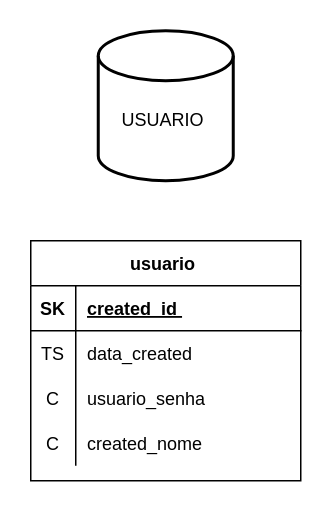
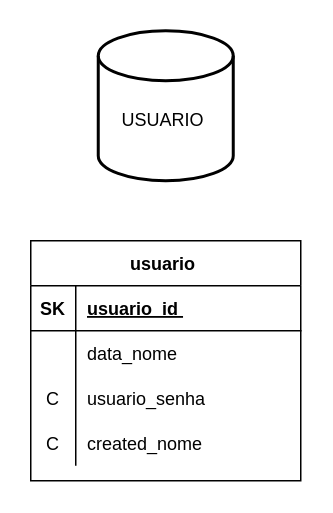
  <mxCell id="0" />
  <mxCell id="1" parent="0" />
  <mxCell id="2" value="" style="strokeWidth=2;html=1;shape=mxgraph.flowchart.database;whiteSpace=wrap;" vertex="1" parent="1"><mxGeometry x="65" y="20" width="90" height="100" as="geometry" /></mxCell>
  <mxCell id="3" value="USUARIO&amp;nbsp;" style="text;html=1;strokeColor=none;fillColor=none;align=center;verticalAlign=middle;whiteSpace=wrap;rounded=0;" vertex="1" parent="1"><mxGeometry x="90" y="70" width="40" height="20" as="geometry" /></mxCell>
  <mxCell id="4" value="usuario " style="shape=table;startSize=30;container=1;collapsible=1;childLayout=tableLayout;fixedRows=1;rowLines=0;fontStyle=1;align=center;resizeLast=1;" vertex="1" parent="1"><mxGeometry x="20" y="160" width="180" height="160" as="geometry"><mxRectangle x="25" y="230" width="80" height="30" as="alternateBounds" /></mxGeometry></mxCell>
  <mxCell id="5" value="" style="shape=partialRectangle;collapsible=0;dropTarget=0;pointerEvents=0;fillColor=none;top=0;left=0;bottom=1;right=0;points=[[0,0.5],[1,0.5]];portConstraint=eastwest;" vertex="1" parent="4"><mxGeometry y="30" width="180" height="30" as="geometry" /></mxCell>
  <mxCell id="6" value="SK" style="shape=partialRectangle;connectable=0;fillColor=none;top=0;left=0;bottom=0;right=0;fontStyle=1;overflow=hidden;" vertex="1" parent="5"><mxGeometry width="30" height="30" as="geometry" /></mxCell>
- <mxCell id="7" value="created_id " style="shape=partialRectangle;connectable=0;fillColor=none;top=0;left=0;bottom=0;right=0;align=left;spacingLeft=6;fontStyle=5;overflow=hidden;" vertex="1" parent="5"><mxGeometry x="30" width="150" height="30" as="geometry" /></mxCell>
+ <mxCell id="7" value="usuario_id " style="shape=partialRectangle;connectable=0;fillColor=none;top=0;left=0;bottom=0;right=0;align=left;spacingLeft=6;fontStyle=5;overflow=hidden;" vertex="1" parent="5"><mxGeometry x="30" width="150" height="30" as="geometry" /></mxCell>
  <mxCell id="8" value="" style="shape=partialRectangle;collapsible=0;dropTarget=0;pointerEvents=0;fillColor=none;top=0;left=0;bottom=0;right=0;points=[[0,0.5],[1,0.5]];portConstraint=eastwest;" vertex="1" parent="4"><mxGeometry y="60" width="180" height="30" as="geometry" /></mxCell>
- <mxCell id="9" value="TS" style="shape=partialRectangle;connectable=0;fillColor=none;top=0;left=0;bottom=0;right=0;editable=1;overflow=hidden;" vertex="1" parent="8"><mxGeometry width="30" height="30" as="geometry" /></mxCell>
- <mxCell id="10" value="data_created   " style="shape=partialRectangle;connectable=0;fillColor=none;top=0;left=0;bottom=0;right=0;align=left;spacingLeft=6;overflow=hidden;" vertex="1" parent="8"><mxGeometry x="30" width="150" height="30" as="geometry" /></mxCell>
+ <mxCell id="10" value="data_nome   " style="shape=partialRectangle;connectable=0;fillColor=none;top=0;left=0;bottom=0;right=0;align=left;spacingLeft=6;overflow=hidden;" vertex="1" parent="8"><mxGeometry x="30" width="150" height="30" as="geometry" /></mxCell>
  <mxCell id="11" value="" style="shape=partialRectangle;collapsible=0;dropTarget=0;pointerEvents=0;fillColor=none;top=0;left=0;bottom=0;right=0;points=[[0,0.5],[1,0.5]];portConstraint=eastwest;" vertex="1" parent="4"><mxGeometry y="90" width="180" height="30" as="geometry" /></mxCell>
  <mxCell id="12" value="C" style="shape=partialRectangle;connectable=0;fillColor=none;top=0;left=0;bottom=0;right=0;editable=1;overflow=hidden;" vertex="1" parent="11"><mxGeometry width="30" height="30" as="geometry" /></mxCell>
  <mxCell id="13" value="usuario_senha" style="shape=partialRectangle;connectable=0;fillColor=none;top=0;left=0;bottom=0;right=0;align=left;spacingLeft=6;overflow=hidden;" vertex="1" parent="11"><mxGeometry x="30" width="150" height="30" as="geometry" /></mxCell>
  <mxCell id="14" value="" style="shape=partialRectangle;collapsible=0;dropTarget=0;pointerEvents=0;fillColor=none;top=0;left=0;bottom=0;right=0;points=[[0,0.5],[1,0.5]];portConstraint=eastwest;" vertex="1" parent="4"><mxGeometry y="120" width="180" height="30" as="geometry" /></mxCell>
  <mxCell id="15" value="C" style="shape=partialRectangle;connectable=0;fillColor=none;top=0;left=0;bottom=0;right=0;editable=1;overflow=hidden;" vertex="1" parent="14"><mxGeometry width="30" height="30" as="geometry" /></mxCell>
  <mxCell id="16" value="created_nome " style="shape=partialRectangle;connectable=0;fillColor=none;top=0;left=0;bottom=0;right=0;align=left;spacingLeft=6;overflow=hidden;" vertex="1" parent="14"><mxGeometry x="30" width="150" height="30" as="geometry" /></mxCell>
